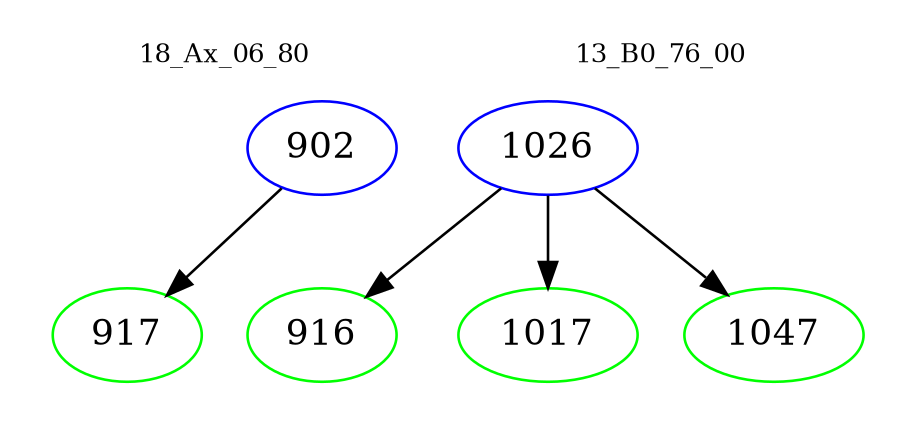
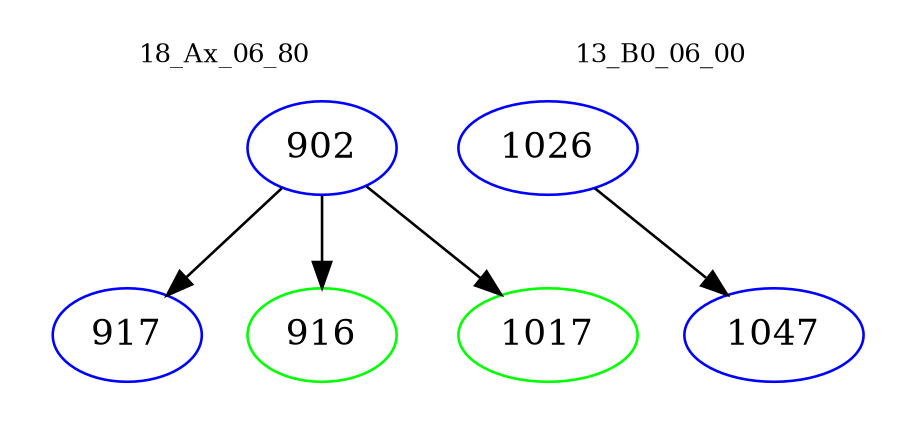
  digraph {
    node [color=green]
    edge [color=black]
    n1 [color=blue label=902]
-   n2 [label=917]
+   n2 [color=blue label=917]
    n3 [label=916]
    n4 [color=blue label=1026]
    n5 [label=1017]
-   n6 [label=1047]
+   n6 [color=blue label=1047]
    subgraph cluster_1 {
      color=white
      fontsize=10
      label="18_Ax_06_80"
      n1
      n2
      n3
    }
    subgraph cluster_2 {
      color=white
      fontsize=10
-     label="13_B0_76_00"
+     label="13_B0_06_00"
      n4
      n5
      n6
    }
    n1 -> n2
-   n4 -> n3
-   n4 -> n5
+   n1 -> n3
+   n1 -> n5
    n4 -> n6
  }
